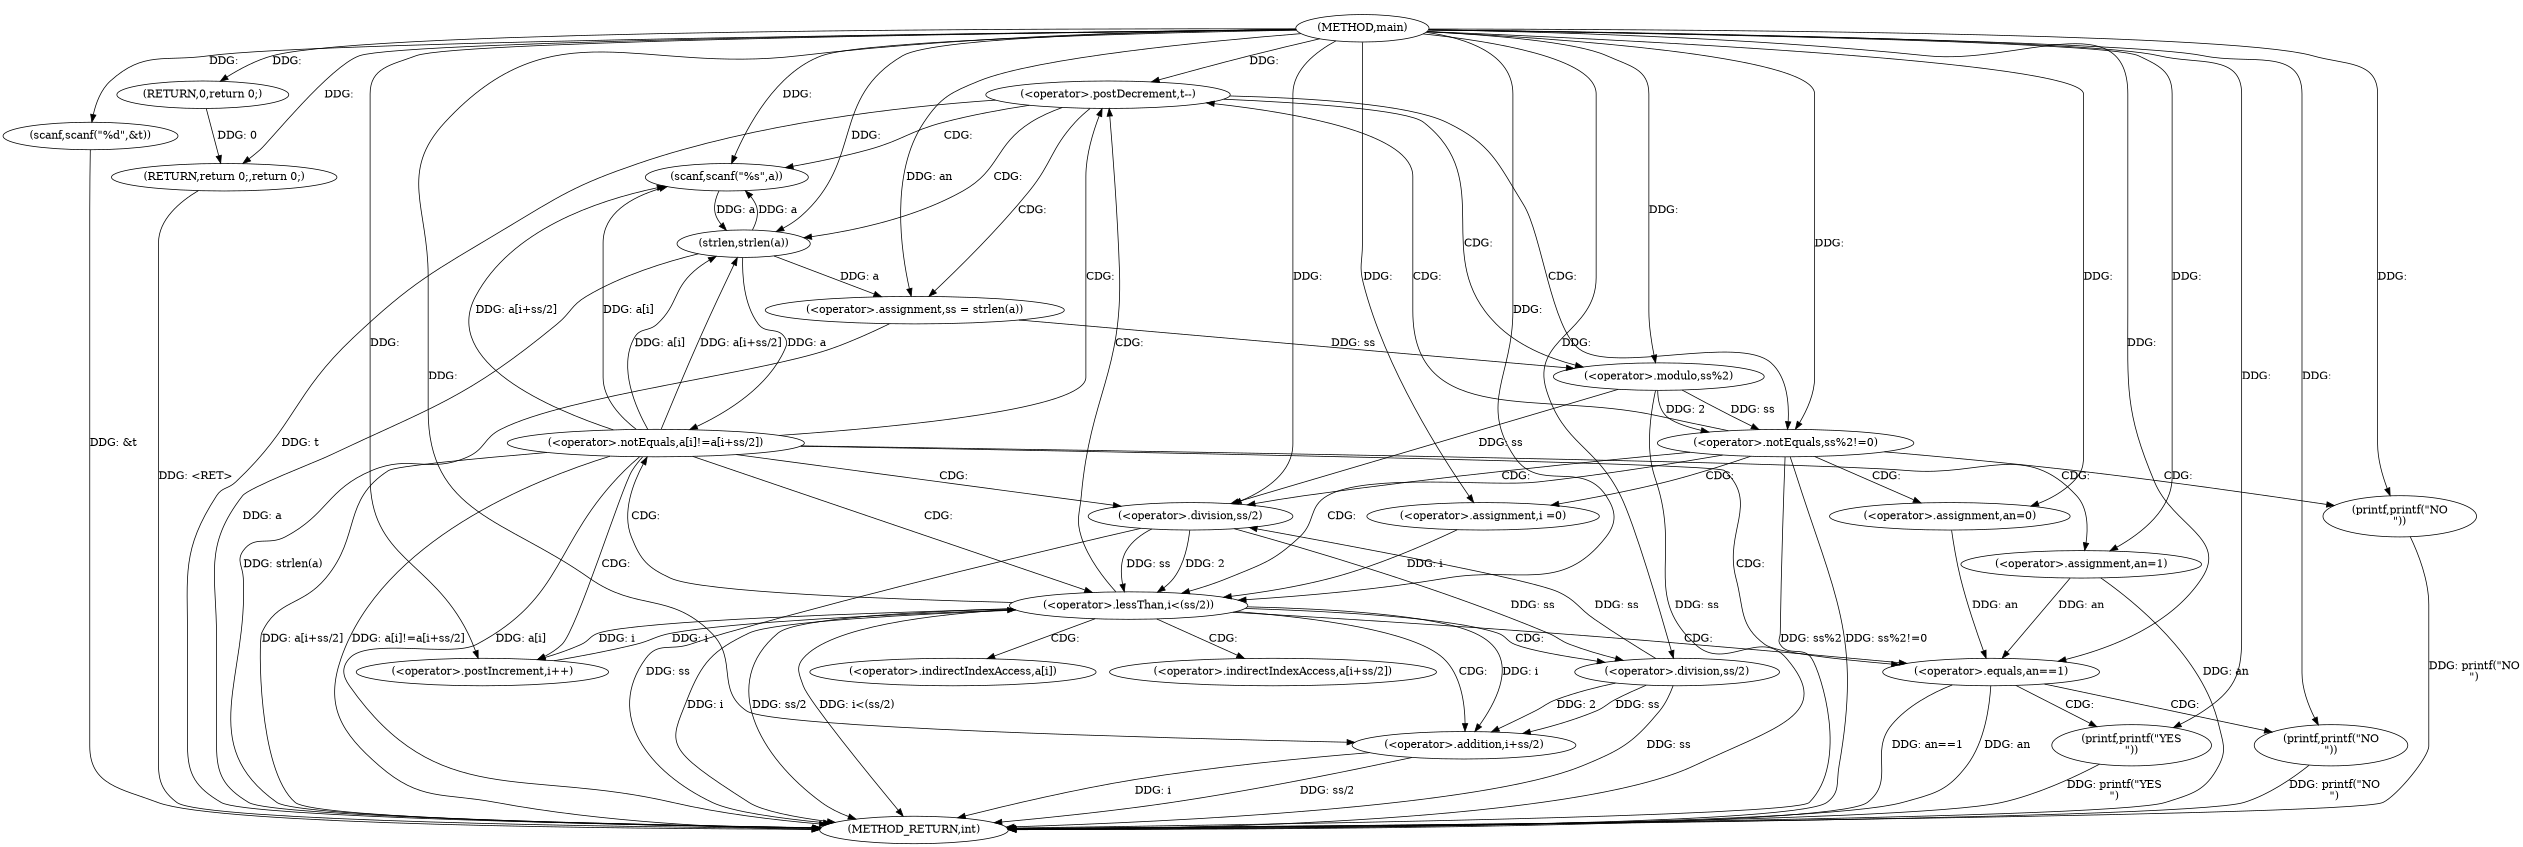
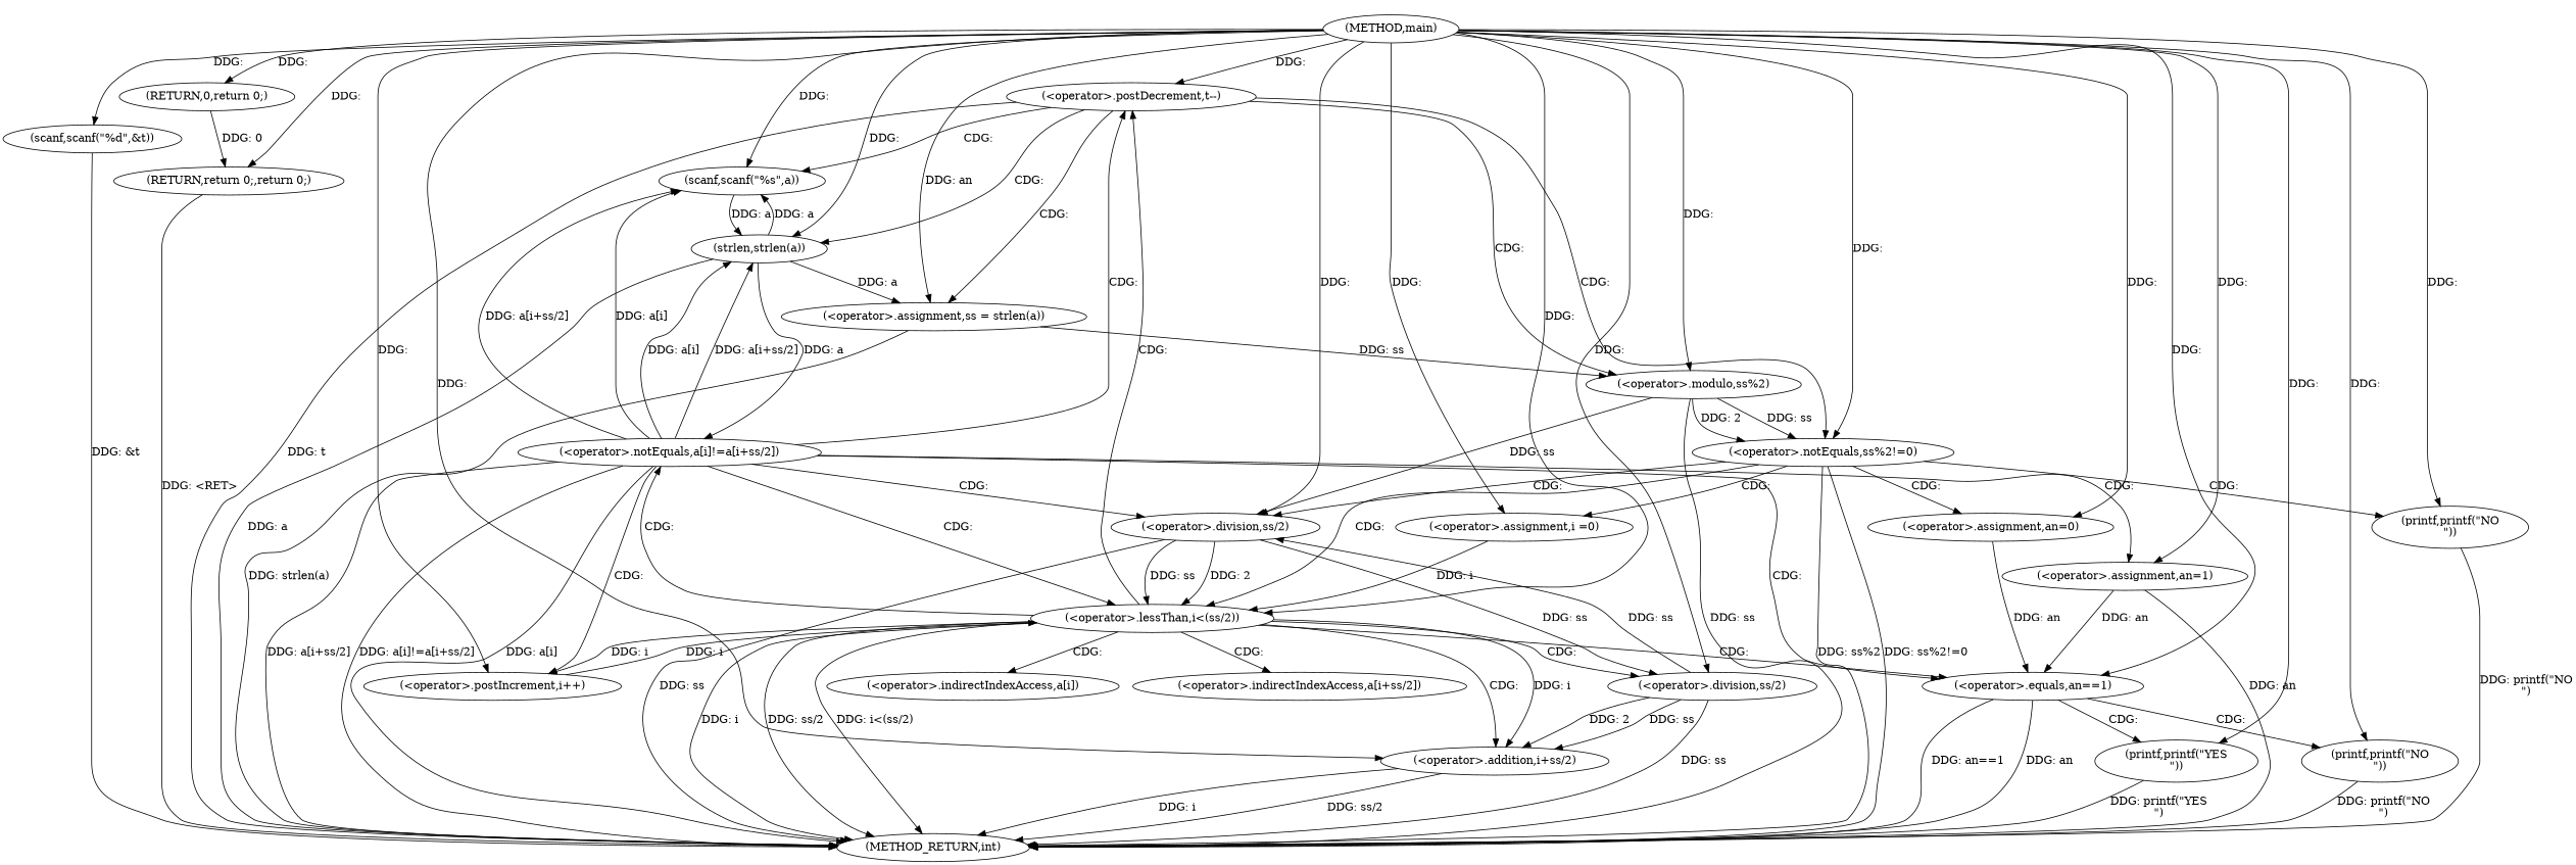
  digraph {
    n1 [label="(METHOD,main)"]
    n2 [label="(scanf,scanf(\"%d\",&t))"]
    n3 [label="(RETURN,return 0;,return 0;)"]
    n4 [label="(<operator>.postDecrement,t--)"]
    n5 [label="(RETURN,0,return 0;)"]
    n6 [label="(scanf,scanf(\"%s\",a))"]
    n7 [label="(<operator>.assignment,ss = strlen(a))"]
    n8 [label="(<operator>.notEquals,ss%2!=0)"]
    n9 [label="(strlen,strlen(a))"]
    n10 [label="(printf,printf(\"NO\n\"))"]
    n11 [label="(<operator>.modulo,ss%2)"]
    n12 [label="(<operator>.assignment,an=0)"]
    n13 [label="(<operator>.assignment,i =0)"]
    n14 [label="(<operator>.lessThan,i<(ss/2))"]
    n15 [label="(<operator>.postIncrement,i++)"]
    n16 [label="(<operator>.equals,an==1)"]
    n17 [label="(printf,printf(\"NO\n\"))"]
    n18 [label="(printf,printf(\"YES\n\"))"]
    n19 [label="(<operator>.division,ss/2)"]
    n20 [label="(<operator>.assignment,an=1)"]
    n21 [label="(<operator>.addition,i+ss/2)"]
    n22 [label="(<operator>.division,ss/2)"]
    n23 [label="(METHOD_RETURN,int)"]
    n24 [label="(<operator>.notEquals,a[i]!=a[i+ss/2])"]
    n25 [label="(<operator>.indirectIndexAccess,a[i])"]
    n26 [label="(<operator>.indirectIndexAccess,a[i+ss/2])"]
    n1 -> n2 [label="DDG: "]
    n1 -> n3 [label="DDG: "]
    n1 -> n4 [label="DDG: "]
    n1 -> n5 [label="DDG: "]
    n1 -> n6 [label="DDG: "]
    n1 -> n7 [label="DDG: an"]
    n1 -> n8 [label="DDG: "]
    n1 -> n9 [label="DDG: "]
    n1 -> n10 [label="DDG: "]
    n1 -> n11 [label="DDG: "]
    n1 -> n12 [label="DDG: "]
    n1 -> n13 [label="DDG: "]
    n1 -> n14 [label="DDG: "]
    n1 -> n15 [label="DDG: "]
    n1 -> n16 [label="DDG: "]
    n1 -> n17 [label="DDG: "]
    n1 -> n18 [label="DDG: "]
    n1 -> n19 [label="DDG: "]
    n1 -> n20 [label="DDG: "]
    n1 -> n21 [label="DDG: "]
    n1 -> n22 [label="DDG: "]
    n2 -> n23 [label="DDG: &t"]
    n3 -> n23 [label="DDG: <RET>"]
    n4 -> n6 [label="CDG: "]
    n4 -> n7 [label="CDG: "]
    n4 -> n8 [label="CDG: "]
    n4 -> n9 [label="CDG: "]
    n4 -> n11 [label="CDG: "]
    n4 -> n23 [label="DDG: t"]
    n5 -> n3 [label="DDG: 0"]
    n6 -> n9 [label="DDG: a"]
    n7 -> n11 [label="DDG: ss"]
    n7 -> n23 [label="DDG: strlen(a)"]
-   n8 -> n4 [label="CDG: "]
    n8 -> n10 [label="CDG: "]
    n8 -> n12 [label="CDG: "]
    n8 -> n13 [label="CDG: "]
    n8 -> n14 [label="CDG: "]
    n8 -> n19 [label="CDG: "]
    n8 -> n23 [label="DDG: ss%2"]
    n8 -> n23 [label="DDG: ss%2!=0"]
    n9 -> n6 [label="DDG: a"]
    n9 -> n7 [label="DDG: a"]
    n9 -> n23 [label="DDG: a"]
    n9 -> n24 [label="DDG: a"]
    n10 -> n23 [label="DDG: printf(\"NO\n\")"]
    n11 -> n8 [label="DDG: ss"]
    n11 -> n8 [label="DDG: 2"]
    n11 -> n19 [label="DDG: ss"]
    n11 -> n23 [label="DDG: ss"]
    n12 -> n16 [label="DDG: an"]
    n13 -> n14 [label="DDG: i"]
    n14 -> n4 [label="CDG: "]
    n14 -> n15 [label="DDG: i"]
    n14 -> n16 [label="CDG: "]
    n14 -> n21 [label="DDG: i"]
    n14 -> n21 [label="CDG: "]
    n14 -> n22 [label="CDG: "]
    n14 -> n23 [label="DDG: i"]
    n14 -> n23 [label="DDG: ss/2"]
    n14 -> n23 [label="DDG: i<(ss/2)"]
    n14 -> n24 [label="CDG: "]
    n14 -> n25 [label="CDG: "]
    n14 -> n26 [label="CDG: "]
    n15 -> n14 [label="DDG: i"]
    n16 -> n17 [label="CDG: "]
    n16 -> n18 [label="CDG: "]
    n16 -> n23 [label="DDG: an"]
    n16 -> n23 [label="DDG: an==1"]
    n17 -> n23 [label="DDG: printf(\"NO\n\")"]
    n18 -> n23 [label="DDG: printf(\"YES\n\")"]
    n19 -> n14 [label="DDG: 2"]
    n19 -> n14 [label="DDG: ss"]
    n19 -> n22 [label="DDG: ss"]
    n19 -> n23 [label="DDG: ss"]
    n20 -> n16 [label="DDG: an"]
    n20 -> n23 [label="DDG: an"]
    n21 -> n23 [label="DDG: i"]
    n21 -> n23 [label="DDG: ss/2"]
    n22 -> n19 [label="DDG: ss"]
    n22 -> n21 [label="DDG: 2"]
    n22 -> n21 [label="DDG: ss"]
    n22 -> n23 [label="DDG: ss"]
    n24 -> n4 [label="CDG: "]
    n24 -> n6 [label="DDG: a[i]"]
    n24 -> n6 [label="DDG: a[i+ss/2]"]
    n24 -> n9 [label="DDG: a[i]"]
    n24 -> n9 [label="DDG: a[i+ss/2]"]
    n24 -> n14 [label="CDG: "]
    n24 -> n15 [label="CDG: "]
    n24 -> n16 [label="CDG: "]
    n24 -> n19 [label="CDG: "]
    n24 -> n20 [label="CDG: "]
    n24 -> n23 [label="DDG: a[i]"]
    n24 -> n23 [label="DDG: a[i+ss/2]"]
    n24 -> n23 [label="DDG: a[i]!=a[i+ss/2]"]
  }
